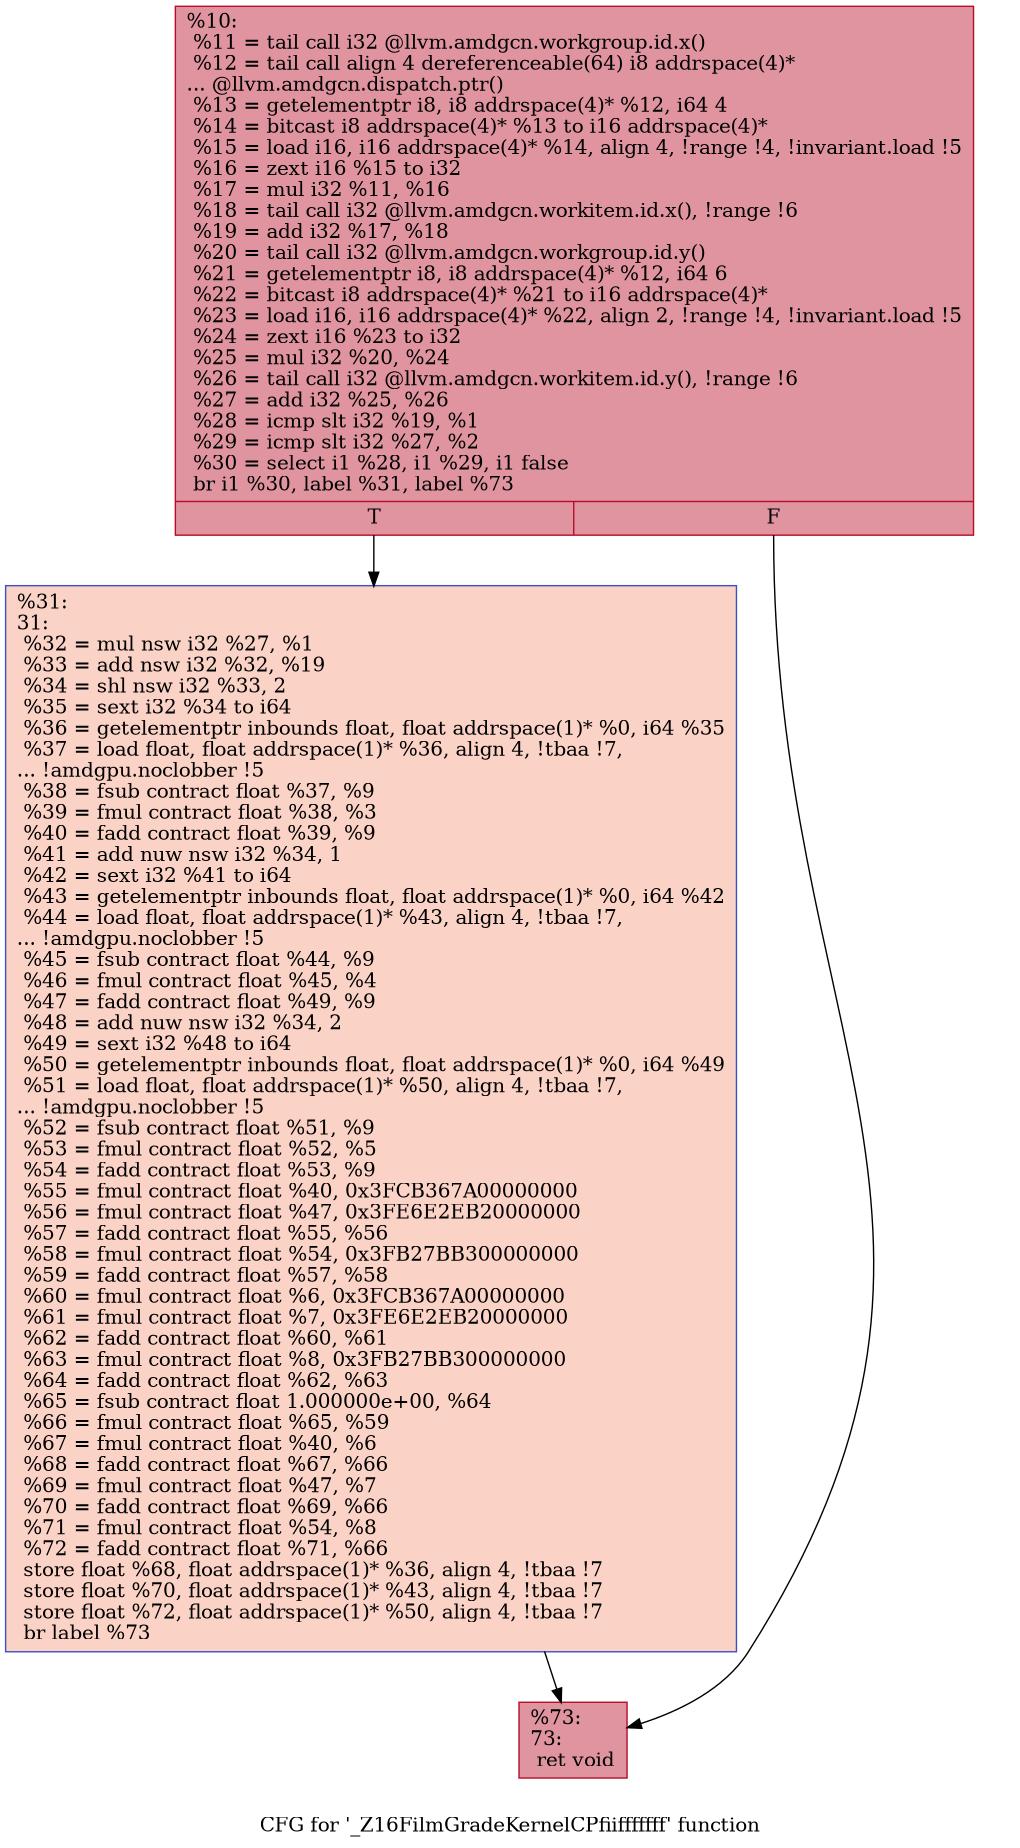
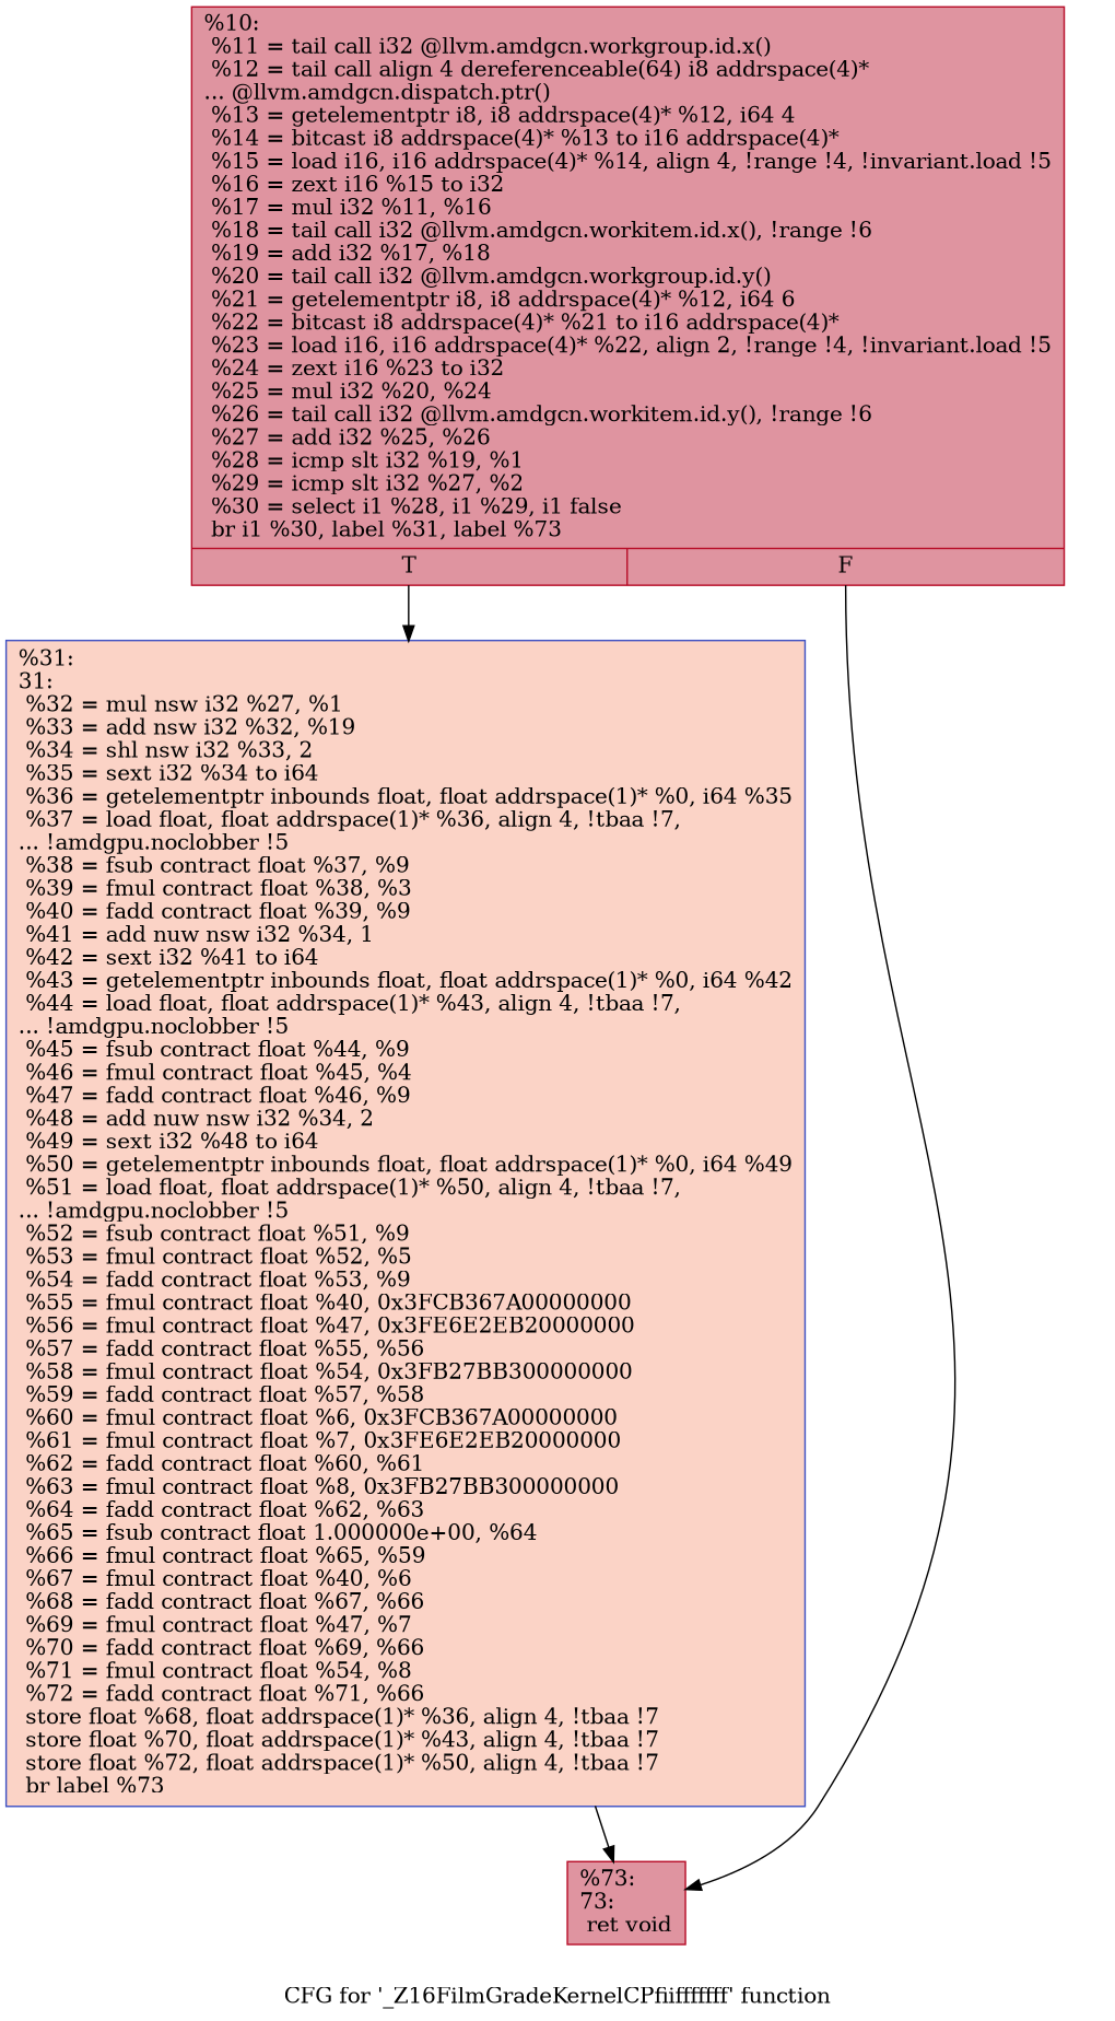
  digraph {
    label="CFG for '_Z16FilmGradeKernelCPfiifffffff' function"
    node [color="#b70d28ff" fillcolor="#b70d2870" shape=record style=filled]
    n1 [label="{%10:\l  %11 = tail call i32 @llvm.amdgcn.workgroup.id.x()\l  %12 = tail call align 4 dereferenceable(64) i8 addrspace(4)*\l... @llvm.amdgcn.dispatch.ptr()\l  %13 = getelementptr i8, i8 addrspace(4)* %12, i64 4\l  %14 = bitcast i8 addrspace(4)* %13 to i16 addrspace(4)*\l  %15 = load i16, i16 addrspace(4)* %14, align 4, !range !4, !invariant.load !5\l  %16 = zext i16 %15 to i32\l  %17 = mul i32 %11, %16\l  %18 = tail call i32 @llvm.amdgcn.workitem.id.x(), !range !6\l  %19 = add i32 %17, %18\l  %20 = tail call i32 @llvm.amdgcn.workgroup.id.y()\l  %21 = getelementptr i8, i8 addrspace(4)* %12, i64 6\l  %22 = bitcast i8 addrspace(4)* %21 to i16 addrspace(4)*\l  %23 = load i16, i16 addrspace(4)* %22, align 2, !range !4, !invariant.load !5\l  %24 = zext i16 %23 to i32\l  %25 = mul i32 %20, %24\l  %26 = tail call i32 @llvm.amdgcn.workitem.id.y(), !range !6\l  %27 = add i32 %25, %26\l  %28 = icmp slt i32 %19, %1\l  %29 = icmp slt i32 %27, %2\l  %30 = select i1 %28, i1 %29, i1 false\l  br i1 %30, label %31, label %73\l|{<s0>T|<s1>F}}"]
-   n2 [color="#3d50c3ff" fillcolor="#f59c7d70" label="{%31:\l31:                                               \l  %32 = mul nsw i32 %27, %1\l  %33 = add nsw i32 %32, %19\l  %34 = shl nsw i32 %33, 2\l  %35 = sext i32 %34 to i64\l  %36 = getelementptr inbounds float, float addrspace(1)* %0, i64 %35\l  %37 = load float, float addrspace(1)* %36, align 4, !tbaa !7,\l... !amdgpu.noclobber !5\l  %38 = fsub contract float %37, %9\l  %39 = fmul contract float %38, %3\l  %40 = fadd contract float %39, %9\l  %41 = add nuw nsw i32 %34, 1\l  %42 = sext i32 %41 to i64\l  %43 = getelementptr inbounds float, float addrspace(1)* %0, i64 %42\l  %44 = load float, float addrspace(1)* %43, align 4, !tbaa !7,\l... !amdgpu.noclobber !5\l  %45 = fsub contract float %44, %9\l  %46 = fmul contract float %45, %4\l  %47 = fadd contract float %49, %9\l  %48 = add nuw nsw i32 %34, 2\l  %49 = sext i32 %48 to i64\l  %50 = getelementptr inbounds float, float addrspace(1)* %0, i64 %49\l  %51 = load float, float addrspace(1)* %50, align 4, !tbaa !7,\l... !amdgpu.noclobber !5\l  %52 = fsub contract float %51, %9\l  %53 = fmul contract float %52, %5\l  %54 = fadd contract float %53, %9\l  %55 = fmul contract float %40, 0x3FCB367A00000000\l  %56 = fmul contract float %47, 0x3FE6E2EB20000000\l  %57 = fadd contract float %55, %56\l  %58 = fmul contract float %54, 0x3FB27BB300000000\l  %59 = fadd contract float %57, %58\l  %60 = fmul contract float %6, 0x3FCB367A00000000\l  %61 = fmul contract float %7, 0x3FE6E2EB20000000\l  %62 = fadd contract float %60, %61\l  %63 = fmul contract float %8, 0x3FB27BB300000000\l  %64 = fadd contract float %62, %63\l  %65 = fsub contract float 1.000000e+00, %64\l  %66 = fmul contract float %65, %59\l  %67 = fmul contract float %40, %6\l  %68 = fadd contract float %67, %66\l  %69 = fmul contract float %47, %7\l  %70 = fadd contract float %69, %66\l  %71 = fmul contract float %54, %8\l  %72 = fadd contract float %71, %66\l  store float %68, float addrspace(1)* %36, align 4, !tbaa !7\l  store float %70, float addrspace(1)* %43, align 4, !tbaa !7\l  store float %72, float addrspace(1)* %50, align 4, !tbaa !7\l  br label %73\l}"]
+   n2 [color="#3d50c3ff" fillcolor="#f59c7d70" label="{%31:\l31:                                               \l  %32 = mul nsw i32 %27, %1\l  %33 = add nsw i32 %32, %19\l  %34 = shl nsw i32 %33, 2\l  %35 = sext i32 %34 to i64\l  %36 = getelementptr inbounds float, float addrspace(1)* %0, i64 %35\l  %37 = load float, float addrspace(1)* %36, align 4, !tbaa !7,\l... !amdgpu.noclobber !5\l  %38 = fsub contract float %37, %9\l  %39 = fmul contract float %38, %3\l  %40 = fadd contract float %39, %9\l  %41 = add nuw nsw i32 %34, 1\l  %42 = sext i32 %41 to i64\l  %43 = getelementptr inbounds float, float addrspace(1)* %0, i64 %42\l  %44 = load float, float addrspace(1)* %43, align 4, !tbaa !7,\l... !amdgpu.noclobber !5\l  %45 = fsub contract float %44, %9\l  %46 = fmul contract float %45, %4\l  %47 = fadd contract float %46, %9\l  %48 = add nuw nsw i32 %34, 2\l  %49 = sext i32 %48 to i64\l  %50 = getelementptr inbounds float, float addrspace(1)* %0, i64 %49\l  %51 = load float, float addrspace(1)* %50, align 4, !tbaa !7,\l... !amdgpu.noclobber !5\l  %52 = fsub contract float %51, %9\l  %53 = fmul contract float %52, %5\l  %54 = fadd contract float %53, %9\l  %55 = fmul contract float %40, 0x3FCB367A00000000\l  %56 = fmul contract float %47, 0x3FE6E2EB20000000\l  %57 = fadd contract float %55, %56\l  %58 = fmul contract float %54, 0x3FB27BB300000000\l  %59 = fadd contract float %57, %58\l  %60 = fmul contract float %6, 0x3FCB367A00000000\l  %61 = fmul contract float %7, 0x3FE6E2EB20000000\l  %62 = fadd contract float %60, %61\l  %63 = fmul contract float %8, 0x3FB27BB300000000\l  %64 = fadd contract float %62, %63\l  %65 = fsub contract float 1.000000e+00, %64\l  %66 = fmul contract float %65, %59\l  %67 = fmul contract float %40, %6\l  %68 = fadd contract float %67, %66\l  %69 = fmul contract float %47, %7\l  %70 = fadd contract float %69, %66\l  %71 = fmul contract float %54, %8\l  %72 = fadd contract float %71, %66\l  store float %68, float addrspace(1)* %36, align 4, !tbaa !7\l  store float %70, float addrspace(1)* %43, align 4, !tbaa !7\l  store float %72, float addrspace(1)* %50, align 4, !tbaa !7\l  br label %73\l}"]
    n3 [label="{%73:\l73:                                               \l  ret void\l}"]
    n1 -> n2 [tailport=s0]
    n1 -> n3 [tailport=s1]
    n2 -> n3
  }
